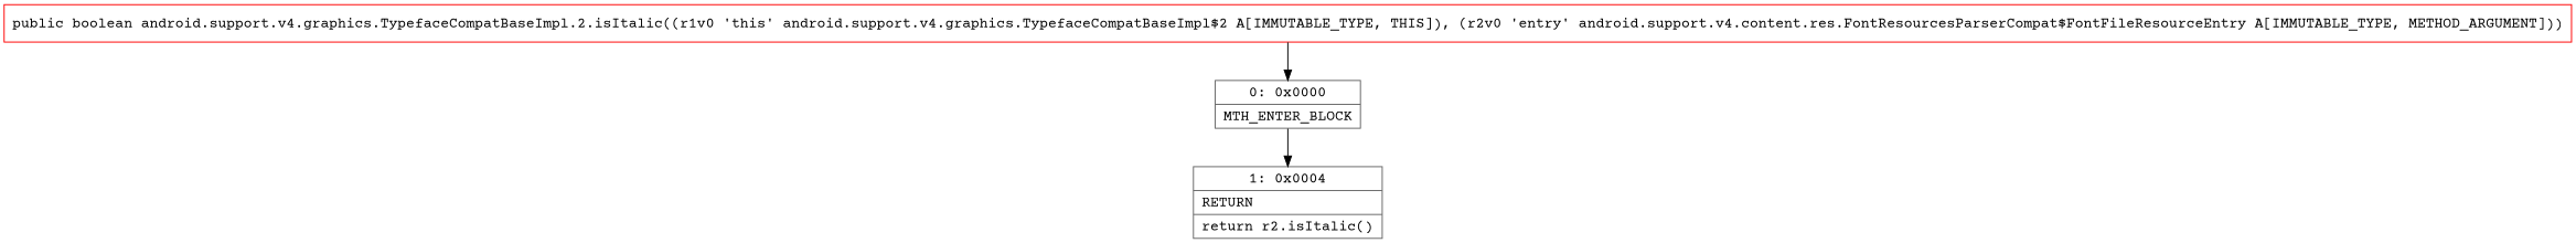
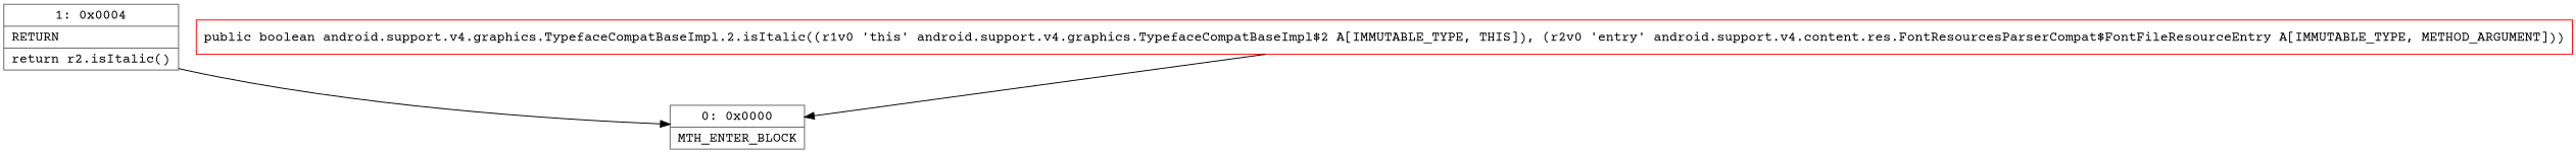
  digraph {
    fontname="Courier Prime"
    node [shape=record color=gray40 fontname="Courier Prime"]
    edge [fontname="Courier Prime"]
    n1 [label="{0\:\ 0x0000|MTH_ENTER_BLOCK\l}"]
    n2 [label="{1\:\ 0x0004|RETURN\l|return r2.isItalic()\l}"]
    n3 [label="{public boolean android.support.v4.graphics.TypefaceCompatBaseImpl.2.isItalic((r1v0 'this' android.support.v4.graphics.TypefaceCompatBaseImpl$2 A[IMMUTABLE_TYPE, THIS]), (r2v0 'entry' android.support.v4.content.res.FontResourcesParserCompat$FontFileResourceEntry A[IMMUTABLE_TYPE, METHOD_ARGUMENT])) }" color=red]
-   n1 -> n2
+   n2 -> n1
    n3 -> n1
  }
